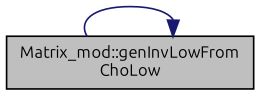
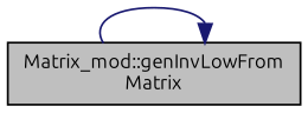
  digraph {
    rankdir=LR
    fontname=Ubuntu
-   n1 [color=black fillcolor=grey75 fontcolor=black fontname=Ubuntu fontsize=10 height=0.2 label="Matrix_mod::genInvLowFrom\lChoLow" shape=record style=filled width=0.4]
+   n1 [color=black fillcolor=grey75 fontcolor=black fontname=Ubuntu fontsize=10 height=0.2 label="Matrix_mod::genInvLowFrom\lMatrix" shape=record style=filled width=0.4]
    n1 -> n1 [color=midnightblue fontname=Ubuntu fontsize=10 labelfontname=Helvetica labelfontsize=10 style=solid]
  }
